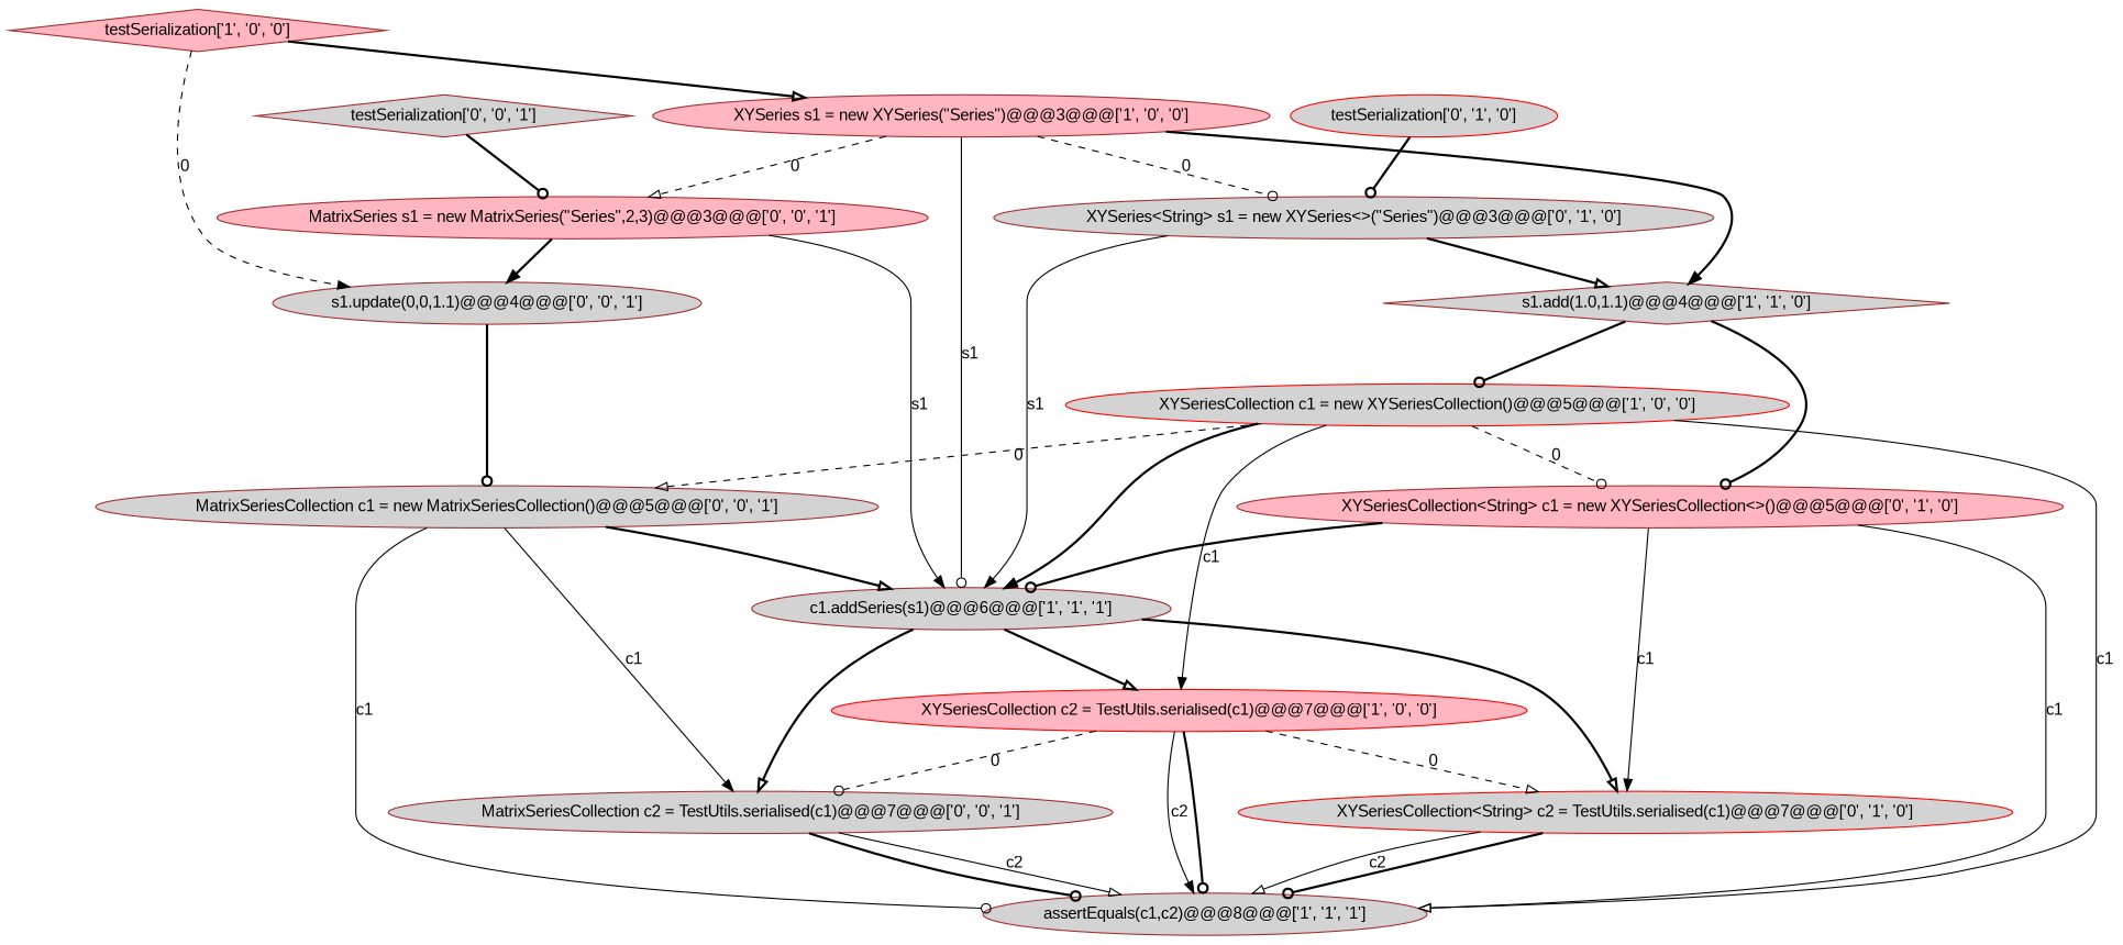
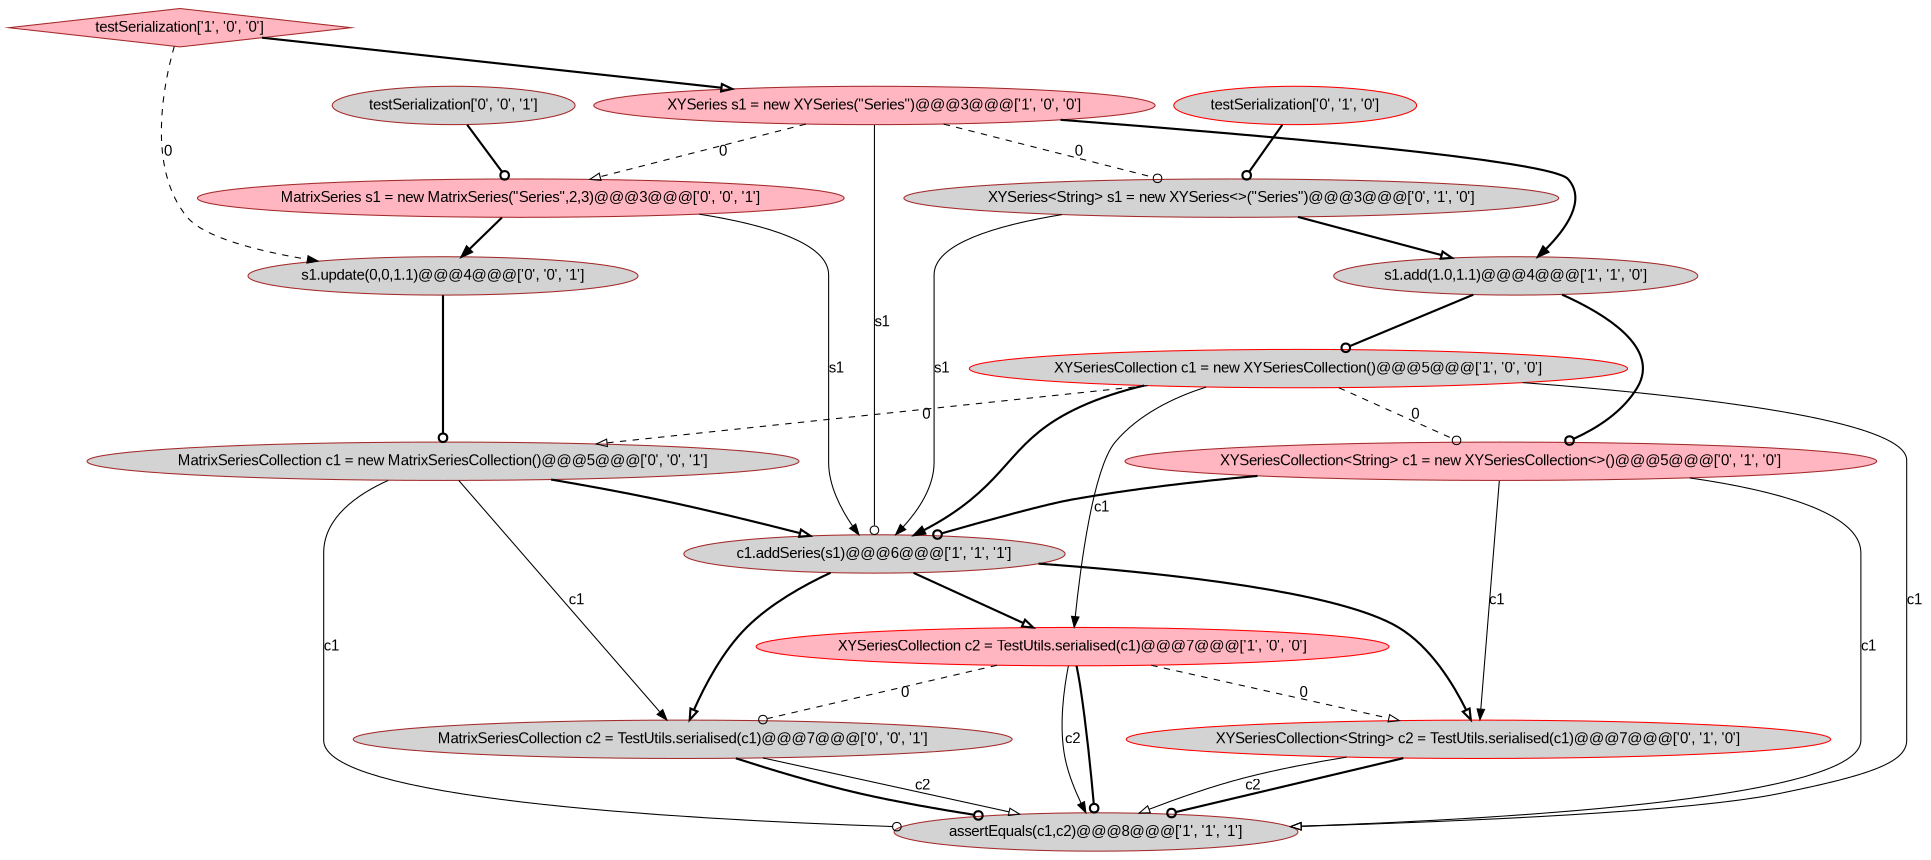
  digraph {
    fontname="Liberation Sans"
    node [color=brown fillcolor=lightgrey fontname="Liberation Sans" shape=ellipse style=filled]
    edge [arrowhead=odot fontname="Liberation Sans" style=bold]
    n1 [label="XYSeries<String> s1 = new XYSeries<>(\"Series\")@@@3@@@['0', '1', '0']"]
    n2 [label="c1.addSeries(s1)@@@6@@@['1', '1', '1']"]
-   n3 [label="s1.add(1.0,1.1)@@@4@@@['1', '1', '0']" shape=diamond]
+   n3 [label="s1.add(1.0,1.1)@@@4@@@['1', '1', '0']"]
    n4 [label="MatrixSeriesCollection c2 = TestUtils.serialised(c1)@@@7@@@['0', '0', '1']"]
    n5 [color=red label="XYSeriesCollection<String> c2 = TestUtils.serialised(c1)@@@7@@@['0', '1', '0']"]
    n6 [color=red fillcolor=lightpink label="XYSeriesCollection c2 = TestUtils.serialised(c1)@@@7@@@['1', '0', '0']"]
    n7 [fillcolor=lightpink label="XYSeriesCollection<String> c1 = new XYSeriesCollection<>()@@@5@@@['0', '1', '0']"]
    n8 [color=red label="XYSeriesCollection c1 = new XYSeriesCollection()@@@5@@@['1', '0', '0']"]
    n9 [label="assertEquals(c1,c2)@@@8@@@['1', '1', '1']"]
    n10 [fillcolor=lightpink label="MatrixSeries s1 = new MatrixSeries(\"Series\",2,3)@@@3@@@['0', '0', '1']"]
    n11 [label="s1.update(0,0,1.1)@@@4@@@['0', '0', '1']"]
    n12 [label="MatrixSeriesCollection c1 = new MatrixSeriesCollection()@@@5@@@['0', '0', '1']"]
-   n13 [label="testSerialization['0', '0', '1']" shape=diamond]
+   n13 [label="testSerialization['0', '0', '1']"]
    n14 [fillcolor=lightpink label="testSerialization['1', '0', '0']" shape=diamond]
    n15 [fillcolor=lightpink label="XYSeries s1 = new XYSeries(\"Series\")@@@3@@@['1', '0', '0']"]
    n16 [color=red label="testSerialization['0', '1', '0']"]
    n1 -> n2 [arrowhead=normal label=s1 style=solid]
    n1 -> n3 [arrowhead=onormal]
    n2 -> n4 [arrowhead=onormal]
    n2 -> n5 [arrowhead=onormal]
    n2 -> n6 [arrowhead=onormal]
    n3 -> n7
    n3 -> n8
    n4 -> n9 [arrowhead=onormal label=c2 style=solid]
    n4 -> n9
    n5 -> n9
    n5 -> n9 [arrowhead=onormal label=c2 style=solid]
    n6 -> n4 [label=0 style=dashed]
    n6 -> n5 [arrowhead=onormal label=0 style=dashed]
    n6 -> n9 [arrowhead=normal label=c2 style=solid]
    n6 -> n9
    n7 -> n2
    n7 -> n5 [arrowhead=normal label=c1 style=solid]
    n7 -> n9 [arrowhead=onormal label=c1 style=solid]
    n8 -> n2 [arrowhead=normal]
    n8 -> n6 [arrowhead=normal label=c1 style=solid]
    n8 -> n7 [label=0 style=dashed]
    n8 -> n9 [arrowhead=onormal label=c1 style=solid]
    n8 -> n12 [arrowhead=onormal label=0 style=dashed]
    n10 -> n2 [arrowhead=normal label=s1 style=solid]
    n10 -> n11 [arrowhead=normal]
    n11 -> n12
    n12 -> n2 [arrowhead=onormal]
    n12 -> n4 [arrowhead=normal label=c1 style=solid]
    n12 -> n9 [label=c1 style=solid]
    n13 -> n10
    n14 -> n11 [arrowhead=normal label=0 style=dashed]
    n14 -> n15 [arrowhead=onormal]
    n15 -> n1 [label=0 style=dashed]
    n15 -> n2 [label=s1 style=solid]
    n15 -> n3 [arrowhead=normal]
    n15 -> n10 [arrowhead=onormal label=0 style=dashed]
    n16 -> n1
  }
